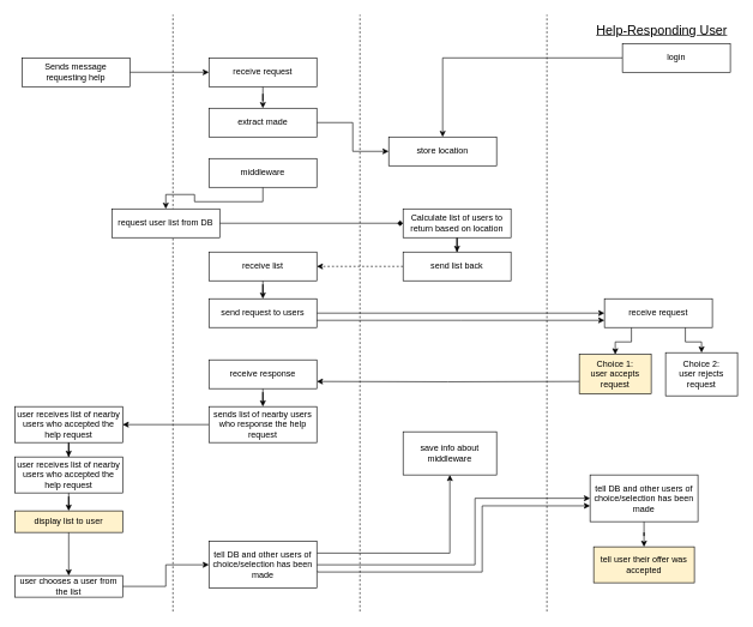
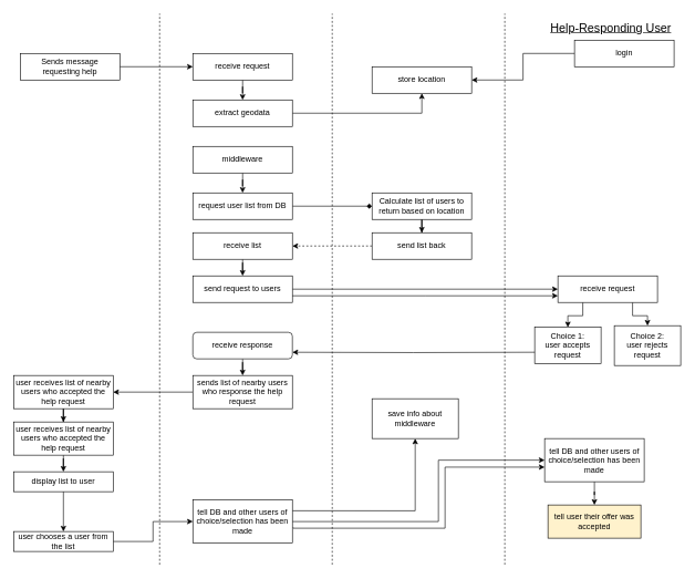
  <mxCell id="0" />
  <mxCell id="1" parent="0" />
  <mxCell id="2" value="" style="endArrow=none;dashed=1;html=1;" edge="1" parent="1"><mxGeometry width="50" height="50" relative="1" as="geometry"><mxPoint x="240" y="850" as="sourcePoint" /><mxPoint x="240" y="20" as="targetPoint" /></mxGeometry></mxCell>
  <mxCell id="3" value="" style="endArrow=none;dashed=1;html=1;" edge="1" parent="1"><mxGeometry width="50" height="50" relative="1" as="geometry"><mxPoint x="760" y="850" as="sourcePoint" /><mxPoint x="760" y="20" as="targetPoint" /></mxGeometry></mxCell>
  <mxCell id="4" value="" style="endArrow=none;dashed=1;html=1;" edge="1" parent="1"><mxGeometry width="50" height="50" relative="1" as="geometry"><mxPoint x="500" y="850" as="sourcePoint" /><mxPoint x="500" y="20" as="targetPoint" /></mxGeometry></mxCell>
  <mxCell id="5" value="&lt;font style=&quot;font-size: 14px&quot;&gt;&lt;u&gt;&lt;font style=&quot;font-size: 24px&quot;&gt;&lt;font style=&quot;font-size: 18px&quot;&gt;Help-Responding User&lt;/font&gt;&lt;br&gt;&lt;/font&gt;&lt;/u&gt;&lt;/font&gt;" style="text;html=1;strokeColor=none;fillColor=none;align=center;verticalAlign=middle;whiteSpace=wrap;rounded=0;" vertex="1" parent="1"><mxGeometry x="820" y="30" width="200" height="20" as="geometry" /></mxCell>
  <mxCell id="6" value="" style="edgeStyle=orthogonalEdgeStyle;rounded=0;orthogonalLoop=1;jettySize=auto;html=1;" edge="1" parent="1" source="7" target="9"><mxGeometry relative="1" as="geometry" /></mxCell>
  <mxCell id="7" value="Sends message&lt;br&gt;requesting help" style="whiteSpace=wrap;html=1;align=center;treeFolding=1;treeMoving=1;newEdgeStyle={&quot;edgeStyle&quot;:&quot;elbowEdgeStyle&quot;,&quot;startArrow&quot;:&quot;none&quot;,&quot;endArrow&quot;:&quot;none&quot;};" vertex="1" parent="1"><mxGeometry x="30" y="80" width="150" height="40" as="geometry" /></mxCell>
  <mxCell id="8" value="" style="edgeStyle=orthogonalEdgeStyle;rounded=0;orthogonalLoop=1;jettySize=auto;html=1;" edge="1" parent="1" source="9" target="11"><mxGeometry relative="1" as="geometry" /></mxCell>
  <mxCell id="9" value="receive request" style="whiteSpace=wrap;html=1;align=center;treeFolding=1;treeMoving=1;newEdgeStyle={&quot;edgeStyle&quot;:&quot;elbowEdgeStyle&quot;,&quot;startArrow&quot;:&quot;none&quot;,&quot;endArrow&quot;:&quot;none&quot;};" vertex="1" parent="1"><mxGeometry x="290" y="80" width="150" height="40" as="geometry" /></mxCell>
  <mxCell id="10" value="" style="edgeStyle=orthogonalEdgeStyle;rounded=0;orthogonalLoop=1;jettySize=auto;html=1;" edge="1" parent="1" source="11" target="31"><mxGeometry relative="1" as="geometry" /></mxCell>
- <mxCell id="11" value="extract made" style="whiteSpace=wrap;html=1;align=center;treeFolding=1;treeMoving=1;newEdgeStyle={&quot;edgeStyle&quot;:&quot;elbowEdgeStyle&quot;,&quot;startArrow&quot;:&quot;none&quot;,&quot;endArrow&quot;:&quot;none&quot;};" vertex="1" parent="1"><mxGeometry x="290" y="150" width="150" height="40" as="geometry" /></mxCell>
+ <mxCell id="11" value="extract geodata" style="whiteSpace=wrap;html=1;align=center;treeFolding=1;treeMoving=1;newEdgeStyle={&quot;edgeStyle&quot;:&quot;elbowEdgeStyle&quot;,&quot;startArrow&quot;:&quot;none&quot;,&quot;endArrow&quot;:&quot;none&quot;};" vertex="1" parent="1"><mxGeometry x="290" y="150" width="150" height="40" as="geometry" /></mxCell>
  <mxCell id="12" value="" style="edgeStyle=orthogonalEdgeStyle;rounded=0;orthogonalLoop=1;jettySize=auto;html=1;" edge="1" parent="1" source="13" target="15"><mxGeometry relative="1" as="geometry" /></mxCell>
  <mxCell id="13" value="middleware" style="whiteSpace=wrap;html=1;align=center;treeFolding=1;treeMoving=1;newEdgeStyle={&quot;edgeStyle&quot;:&quot;elbowEdgeStyle&quot;,&quot;startArrow&quot;:&quot;none&quot;,&quot;endArrow&quot;:&quot;none&quot;};" vertex="1" parent="1"><mxGeometry x="290" y="220" width="150" height="40" as="geometry" /></mxCell>
  <mxCell id="14" value="" style="edgeStyle=orthogonalEdgeStyle;rounded=0;orthogonalLoop=1;jettySize=auto;html=1;endArrow=diamond;" edge="1" parent="1" source="15" target="17"><mxGeometry relative="1" as="geometry" /></mxCell>
- <mxCell id="15" value="request user list from DB" style="whiteSpace=wrap;html=1;align=center;treeFolding=1;treeMoving=1;newEdgeStyle={&quot;edgeStyle&quot;:&quot;elbowEdgeStyle&quot;,&quot;startArrow&quot;:&quot;none&quot;,&quot;endArrow&quot;:&quot;none&quot;};" vertex="1" parent="1"><mxGeometry x="155" y="290" width="150" height="40" as="geometry" /></mxCell>
+ <mxCell id="15" value="request user list from DB" style="whiteSpace=wrap;html=1;align=center;treeFolding=1;treeMoving=1;newEdgeStyle={&quot;edgeStyle&quot;:&quot;elbowEdgeStyle&quot;,&quot;startArrow&quot;:&quot;none&quot;,&quot;endArrow&quot;:&quot;none&quot;};" vertex="1" parent="1"><mxGeometry x="290" y="290" width="150" height="40" as="geometry" /></mxCell>
  <mxCell id="16" value="" style="edgeStyle=orthogonalEdgeStyle;rounded=0;orthogonalLoop=1;jettySize=auto;html=1;" edge="1" parent="1" source="17" target="19"><mxGeometry relative="1" as="geometry" /></mxCell>
  <mxCell id="17" value="Calculate list of users to return based on location" style="whiteSpace=wrap;html=1;align=center;treeFolding=1;treeMoving=1;newEdgeStyle={&quot;edgeStyle&quot;:&quot;elbowEdgeStyle&quot;,&quot;startArrow&quot;:&quot;none&quot;,&quot;endArrow&quot;:&quot;none&quot;};" vertex="1" parent="1"><mxGeometry x="560" y="290" width="150" height="40" as="geometry" /></mxCell>
  <mxCell id="18" value="" style="edgeStyle=orthogonalEdgeStyle;rounded=0;orthogonalLoop=1;jettySize=auto;html=1;dashed=1;" edge="1" parent="1" source="19" target="21"><mxGeometry relative="1" as="geometry" /></mxCell>
  <mxCell id="19" value="send list back" style="whiteSpace=wrap;html=1;align=center;treeFolding=1;treeMoving=1;newEdgeStyle={&quot;edgeStyle&quot;:&quot;elbowEdgeStyle&quot;,&quot;startArrow&quot;:&quot;none&quot;,&quot;endArrow&quot;:&quot;none&quot;};" vertex="1" parent="1"><mxGeometry x="560" y="350" width="150" height="40" as="geometry" /></mxCell>
  <mxCell id="20" value="" style="edgeStyle=orthogonalEdgeStyle;rounded=0;orthogonalLoop=1;jettySize=auto;html=1;" edge="1" parent="1" source="21" target="23"><mxGeometry relative="1" as="geometry" /></mxCell>
  <mxCell id="21" value="receive list" style="whiteSpace=wrap;html=1;align=center;treeFolding=1;treeMoving=1;newEdgeStyle={&quot;edgeStyle&quot;:&quot;elbowEdgeStyle&quot;,&quot;startArrow&quot;:&quot;none&quot;,&quot;endArrow&quot;:&quot;none&quot;};" vertex="1" parent="1"><mxGeometry x="290" y="350" width="150" height="40" as="geometry" /></mxCell>
  <mxCell id="22" value="" style="edgeStyle=orthogonalEdgeStyle;rounded=0;orthogonalLoop=1;jettySize=auto;html=1;" edge="1" parent="1" source="23" target="26"><mxGeometry relative="1" as="geometry" /></mxCell>
  <mxCell id="23" value="send request to users" style="whiteSpace=wrap;html=1;align=center;treeFolding=1;treeMoving=1;newEdgeStyle={&quot;edgeStyle&quot;:&quot;elbowEdgeStyle&quot;,&quot;startArrow&quot;:&quot;none&quot;,&quot;endArrow&quot;:&quot;none&quot;};" vertex="1" parent="1"><mxGeometry x="290" y="415" width="150" height="40" as="geometry" /></mxCell>
  <mxCell id="24" value="" style="edgeStyle=orthogonalEdgeStyle;rounded=0;orthogonalLoop=1;jettySize=auto;html=1;exitX=0.75;exitY=1;exitDx=0;exitDy=0;" edge="1" parent="1" source="26" target="28"><mxGeometry relative="1" as="geometry" /></mxCell>
  <mxCell id="25" value="" style="edgeStyle=orthogonalEdgeStyle;rounded=0;orthogonalLoop=1;jettySize=auto;html=1;exitX=0.25;exitY=1;exitDx=0;exitDy=0;" edge="1" parent="1" source="26" target="27"><mxGeometry relative="1" as="geometry" /></mxCell>
  <mxCell id="26" value="receive request" style="whiteSpace=wrap;html=1;align=center;treeFolding=1;treeMoving=1;newEdgeStyle={&quot;edgeStyle&quot;:&quot;elbowEdgeStyle&quot;,&quot;startArrow&quot;:&quot;none&quot;,&quot;endArrow&quot;:&quot;none&quot;};" vertex="1" parent="1"><mxGeometry x="840" y="415" width="150" height="40" as="geometry" /></mxCell>
- <mxCell id="27" value="&lt;div&gt;Choice 1:&lt;/div&gt;&lt;div&gt;user accepts request&lt;br&gt;&lt;/div&gt;" style="whiteSpace=wrap;html=1;align=center;treeFolding=1;treeMoving=1;newEdgeStyle={&quot;edgeStyle&quot;:&quot;elbowEdgeStyle&quot;,&quot;startArrow&quot;:&quot;none&quot;,&quot;endArrow&quot;:&quot;none&quot;};fillColor=#fff2cc;" vertex="1" parent="1"><mxGeometry x="805" y="492.5" width="100" height="55" as="geometry" /></mxCell>
+ <mxCell id="27" value="&lt;div&gt;Choice 1:&lt;/div&gt;&lt;div&gt;user accepts request&lt;br&gt;&lt;/div&gt;" style="whiteSpace=wrap;html=1;align=center;treeFolding=1;treeMoving=1;newEdgeStyle={&quot;edgeStyle&quot;:&quot;elbowEdgeStyle&quot;,&quot;startArrow&quot;:&quot;none&quot;,&quot;endArrow&quot;:&quot;none&quot;};" vertex="1" parent="1"><mxGeometry x="805" y="492.5" width="100" height="55" as="geometry" /></mxCell>
  <mxCell id="28" value="Choice 2:&lt;br&gt;user rejects request" style="whiteSpace=wrap;html=1;align=center;treeFolding=1;treeMoving=1;newEdgeStyle={&quot;edgeStyle&quot;:&quot;elbowEdgeStyle&quot;,&quot;startArrow&quot;:&quot;none&quot;,&quot;endArrow&quot;:&quot;none&quot;};" vertex="1" parent="1"><mxGeometry x="925" y="490" width="100" height="60" as="geometry" /></mxCell>
  <mxCell id="29" value="" style="edgeStyle=orthogonalEdgeStyle;rounded=0;orthogonalLoop=1;jettySize=auto;html=1;" edge="1" parent="1" source="30" target="31"><mxGeometry relative="1" as="geometry" /></mxCell>
  <mxCell id="30" value="login" style="whiteSpace=wrap;html=1;align=center;treeFolding=1;treeMoving=1;newEdgeStyle={&quot;edgeStyle&quot;:&quot;elbowEdgeStyle&quot;,&quot;startArrow&quot;:&quot;none&quot;,&quot;endArrow&quot;:&quot;none&quot;};" vertex="1" parent="1"><mxGeometry x="865" y="60" width="150" height="40" as="geometry" /></mxCell>
- <mxCell id="31" value="store location" style="whiteSpace=wrap;html=1;align=center;treeFolding=1;treeMoving=1;newEdgeStyle={&quot;edgeStyle&quot;:&quot;elbowEdgeStyle&quot;,&quot;startArrow&quot;:&quot;none&quot;,&quot;endArrow&quot;:&quot;none&quot;};" vertex="1" parent="1"><mxGeometry x="540" y="190" width="150" height="40" as="geometry" /></mxCell>
+ <mxCell id="31" value="store location" style="whiteSpace=wrap;html=1;align=center;treeFolding=1;treeMoving=1;newEdgeStyle={&quot;edgeStyle&quot;:&quot;elbowEdgeStyle&quot;,&quot;startArrow&quot;:&quot;none&quot;,&quot;endArrow&quot;:&quot;none&quot;};" vertex="1" parent="1"><mxGeometry x="560" y="100" width="150" height="40" as="geometry" /></mxCell>
  <mxCell id="32" value="" style="edgeStyle=orthogonalEdgeStyle;rounded=0;orthogonalLoop=1;jettySize=auto;html=1;" edge="1" parent="1" source="33" target="35"><mxGeometry relative="1" as="geometry" /></mxCell>
- <mxCell id="33" value="receive response" style="whiteSpace=wrap;html=1;align=center;treeFolding=1;treeMoving=1;newEdgeStyle={&quot;edgeStyle&quot;:&quot;elbowEdgeStyle&quot;,&quot;startArrow&quot;:&quot;none&quot;,&quot;endArrow&quot;:&quot;none&quot;};" vertex="1" parent="1"><mxGeometry x="290" y="500" width="150" height="40" as="geometry" /></mxCell>
+ <mxCell id="33" value="receive response" style="whiteSpace=wrap;html=1;align=center;treeFolding=1;treeMoving=1;newEdgeStyle={&quot;edgeStyle&quot;:&quot;elbowEdgeStyle&quot;,&quot;startArrow&quot;:&quot;none&quot;,&quot;endArrow&quot;:&quot;none&quot;};rounded=1;" vertex="1" parent="1"><mxGeometry x="290" y="500" width="150" height="40" as="geometry" /></mxCell>
  <mxCell id="34" value="" style="edgeStyle=orthogonalEdgeStyle;rounded=0;orthogonalLoop=1;jettySize=auto;html=1;" edge="1" parent="1" source="35" target="37"><mxGeometry relative="1" as="geometry" /></mxCell>
  <mxCell id="35" value="&lt;div&gt;sends list of nearby users who response the help request&lt;/div&gt;" style="whiteSpace=wrap;html=1;align=center;treeFolding=1;treeMoving=1;newEdgeStyle={&quot;edgeStyle&quot;:&quot;elbowEdgeStyle&quot;,&quot;startArrow&quot;:&quot;none&quot;,&quot;endArrow&quot;:&quot;none&quot;};" vertex="1" parent="1"><mxGeometry x="290" y="565" width="150" height="50" as="geometry" /></mxCell>
  <mxCell id="36" value="" style="edgeStyle=orthogonalEdgeStyle;rounded=0;orthogonalLoop=1;jettySize=auto;html=1;" edge="1" parent="1" source="37" target="39"><mxGeometry relative="1" as="geometry" /></mxCell>
  <mxCell id="37" value="&lt;div&gt;user receives list of nearby users who accepted the help request&lt;/div&gt;" style="whiteSpace=wrap;html=1;align=center;treeFolding=1;treeMoving=1;newEdgeStyle={&quot;edgeStyle&quot;:&quot;elbowEdgeStyle&quot;,&quot;startArrow&quot;:&quot;none&quot;,&quot;endArrow&quot;:&quot;none&quot;};" vertex="1" parent="1"><mxGeometry x="20" y="565" width="150" height="50" as="geometry" /></mxCell>
  <mxCell id="38" value="" style="edgeStyle=orthogonalEdgeStyle;rounded=0;orthogonalLoop=1;jettySize=auto;html=1;" edge="1" parent="1" source="39" target="41"><mxGeometry relative="1" as="geometry" /></mxCell>
  <mxCell id="39" value="&lt;div&gt;user receives list of nearby users who accepted the help request&lt;/div&gt;" style="whiteSpace=wrap;html=1;align=center;treeFolding=1;treeMoving=1;newEdgeStyle={&quot;edgeStyle&quot;:&quot;elbowEdgeStyle&quot;,&quot;startArrow&quot;:&quot;none&quot;,&quot;endArrow&quot;:&quot;none&quot;};" vertex="1" parent="1"><mxGeometry x="20" y="635" width="150" height="50" as="geometry" /></mxCell>
  <mxCell id="40" value="" style="edgeStyle=orthogonalEdgeStyle;rounded=0;orthogonalLoop=1;jettySize=auto;html=1;" edge="1" parent="1" source="41" target="43"><mxGeometry relative="1" as="geometry" /></mxCell>
- <mxCell id="41" value="display list to user" style="whiteSpace=wrap;html=1;align=center;treeFolding=1;treeMoving=1;newEdgeStyle={&quot;edgeStyle&quot;:&quot;elbowEdgeStyle&quot;,&quot;startArrow&quot;:&quot;none&quot;,&quot;endArrow&quot;:&quot;none&quot;};fillColor=#fff2cc;" vertex="1" parent="1"><mxGeometry x="20" y="710" width="150" height="30" as="geometry" /></mxCell>
+ <mxCell id="41" value="display list to user" style="whiteSpace=wrap;html=1;align=center;treeFolding=1;treeMoving=1;newEdgeStyle={&quot;edgeStyle&quot;:&quot;elbowEdgeStyle&quot;,&quot;startArrow&quot;:&quot;none&quot;,&quot;endArrow&quot;:&quot;none&quot;};" vertex="1" parent="1"><mxGeometry x="20" y="710" width="150" height="30" as="geometry" /></mxCell>
  <mxCell id="42" value="" style="edgeStyle=orthogonalEdgeStyle;rounded=0;orthogonalLoop=1;jettySize=auto;html=1;" edge="1" parent="1" source="43" target="46"><mxGeometry relative="1" as="geometry" /></mxCell>
  <mxCell id="43" value="user chooses a user from the list" style="whiteSpace=wrap;html=1;align=center;treeFolding=1;treeMoving=1;newEdgeStyle={&quot;edgeStyle&quot;:&quot;elbowEdgeStyle&quot;,&quot;startArrow&quot;:&quot;none&quot;,&quot;endArrow&quot;:&quot;none&quot;};" vertex="1" parent="1"><mxGeometry x="20" y="800" width="150" height="30" as="geometry" /></mxCell>
  <mxCell id="44" value="" style="edgeStyle=orthogonalEdgeStyle;rounded=0;orthogonalLoop=1;jettySize=auto;html=1;exitX=1;exitY=0.25;exitDx=0;exitDy=0;" edge="1" parent="1" source="46" target="50"><mxGeometry relative="1" as="geometry" /></mxCell>
  <mxCell id="45" value="" style="edgeStyle=orthogonalEdgeStyle;rounded=0;orthogonalLoop=1;jettySize=auto;html=1;entryX=0;entryY=0.5;entryDx=0;entryDy=0;" edge="1" parent="1" source="46" target="48"><mxGeometry relative="1" as="geometry"><Array as="points"><mxPoint x="660" y="785" /><mxPoint x="660" y="693" /></Array></mxGeometry></mxCell>
  <mxCell id="46" value="tell DB and other users of choice/selection has been made" style="whiteSpace=wrap;html=1;align=center;treeFolding=1;treeMoving=1;newEdgeStyle={&quot;edgeStyle&quot;:&quot;elbowEdgeStyle&quot;,&quot;startArrow&quot;:&quot;none&quot;,&quot;endArrow&quot;:&quot;none&quot;};" vertex="1" parent="1"><mxGeometry x="290" y="752.5" width="150" height="65" as="geometry" /></mxCell>
  <mxCell id="47" value="" style="edgeStyle=orthogonalEdgeStyle;rounded=0;orthogonalLoop=1;jettySize=auto;html=1;" edge="1" parent="1" source="48" target="49"><mxGeometry relative="1" as="geometry" /></mxCell>
  <mxCell id="48" value="tell DB and other users of choice/selection has been made" style="whiteSpace=wrap;html=1;align=center;treeFolding=1;treeMoving=1;newEdgeStyle={&quot;edgeStyle&quot;:&quot;elbowEdgeStyle&quot;,&quot;startArrow&quot;:&quot;none&quot;,&quot;endArrow&quot;:&quot;none&quot;};" vertex="1" parent="1"><mxGeometry x="820" y="660" width="150" height="65" as="geometry" /></mxCell>
  <mxCell id="49" value="tell user their offer was accepted" style="whiteSpace=wrap;html=1;align=center;treeFolding=1;treeMoving=1;newEdgeStyle={&quot;edgeStyle&quot;:&quot;elbowEdgeStyle&quot;,&quot;startArrow&quot;:&quot;none&quot;,&quot;endArrow&quot;:&quot;none&quot;};fillColor=#fff2cc;" vertex="1" parent="1"><mxGeometry x="825" y="760" width="140" height="50" as="geometry" /></mxCell>
  <mxCell id="50" value="save info about middleware" style="whiteSpace=wrap;html=1;align=center;treeFolding=1;treeMoving=1;newEdgeStyle={&quot;edgeStyle&quot;:&quot;elbowEdgeStyle&quot;,&quot;startArrow&quot;:&quot;none&quot;,&quot;endArrow&quot;:&quot;none&quot;};" vertex="1" parent="1"><mxGeometry x="560" y="600" width="130" height="60" as="geometry" /></mxCell>
  <mxCell id="51" value="" style="edgeStyle=orthogonalEdgeStyle;rounded=0;orthogonalLoop=1;jettySize=auto;html=1;exitX=1;exitY=0.75;exitDx=0;exitDy=0;" edge="1" parent="1" source="23"><mxGeometry relative="1" as="geometry"><mxPoint x="450" y="445" as="sourcePoint" /><mxPoint x="840" y="445" as="targetPoint" /></mxGeometry></mxCell>
  <mxCell id="52" value="" style="edgeStyle=orthogonalEdgeStyle;rounded=0;orthogonalLoop=1;jettySize=auto;html=1;entryX=1;entryY=0.75;entryDx=0;entryDy=0;" edge="1" parent="1" target="33"><mxGeometry relative="1" as="geometry"><mxPoint x="805" y="530" as="sourcePoint" /><mxPoint x="450" y="530" as="targetPoint" /></mxGeometry></mxCell>
  <mxCell id="53" value="" style="edgeStyle=orthogonalEdgeStyle;rounded=0;orthogonalLoop=1;jettySize=auto;html=1;exitX=1.007;exitY=0.638;exitDx=0;exitDy=0;exitPerimeter=0;" edge="1" parent="1" source="46"><mxGeometry relative="1" as="geometry"><mxPoint x="450" y="795" as="sourcePoint" /><mxPoint x="820" y="703" as="targetPoint" /><Array as="points"><mxPoint x="441" y="795" /><mxPoint x="670" y="795" /><mxPoint x="670" y="703" /></Array></mxGeometry></mxCell>
